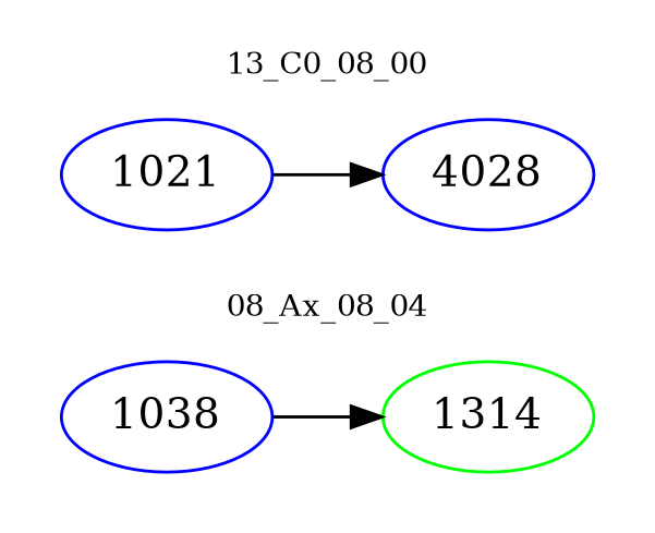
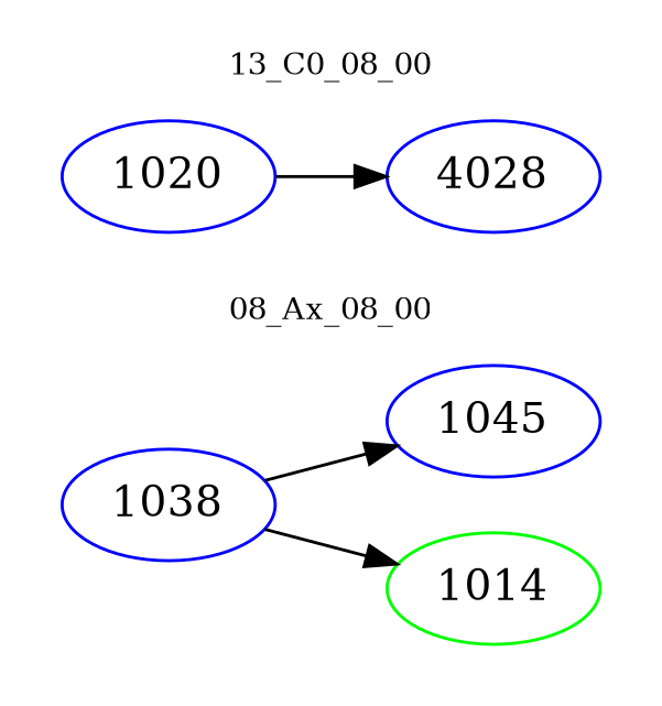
  digraph {
    rankdir=LR
    node [color=blue]
    edge [color=black]
    n1 [label=1038]
-   n2 [color=green label=1314]
-   n4 [label=1021]
+   n2 [color=green label=1014]
+   n3 [label=1045]
+   n4 [label=1020]
    n5 [label=4028]
    subgraph cluster_1 {
      color=white
      fontsize=10
-     label="08_Ax_08_04"
+     label="08_Ax_08_00"
      n1
      n2
+     n3
    }
    subgraph cluster_2 {
      color=white
      fontsize=10
      label="13_C0_08_00"
      n4
      n5
    }
    n1 -> n2
+   n1 -> n3
    n4 -> n5
  }
